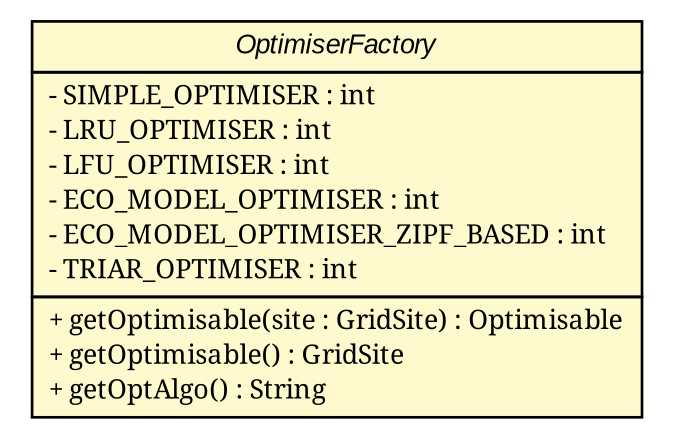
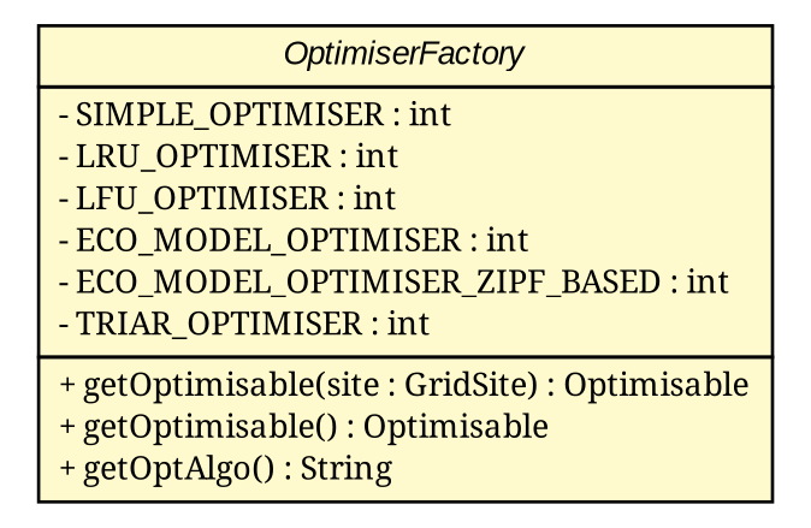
  digraph {
    nodesep=0.25
    ranksep=0.5
    fontname="Noto Serif"
-   n1 [fontcolor=black fontname="Noto Serif" fontsize=10.0 label=<<table title="org.edg.data.replication.optorsim.optor.OptimiserFactory" border="0" cellborder="1" cellspacing="0" cellpadding="2" port="p" bgcolor="lemonChiffon" href="./OptimiserFactory.html"> 		<tr><td><table border="0" cellspacing="0" cellpadding="1"> <tr><td align="center" balign="center"><font face="arial italic"> OptimiserFactory </font></td></tr> 		</table></td></tr> 		<tr><td><table border="0" cellspacing="0" cellpadding="1"> <tr><td align="left" balign="left"> - SIMPLE_OPTIMISER : int </td></tr> <tr><td align="left" balign="left"> - LRU_OPTIMISER : int </td></tr> <tr><td align="left" balign="left"> - LFU_OPTIMISER : int </td></tr> <tr><td align="left" balign="left"> - ECO_MODEL_OPTIMISER : int </td></tr> <tr><td align="left" balign="left"> - ECO_MODEL_OPTIMISER_ZIPF_BASED : int </td></tr> <tr><td align="left" balign="left"> - TRIAR_OPTIMISER : int </td></tr> 		</table></td></tr> 		<tr><td><table border="0" cellspacing="0" cellpadding="1"> <tr><td align="left" balign="left"> + getOptimisable(site : GridSite) : Optimisable </td></tr> <tr><td align="left" balign="left"> + getOptimisable() : GridSite </td></tr> <tr><td align="left" balign="left"> + getOptAlgo() : String </td></tr> 		</table></td></tr> 		</table>> shape=plaintext]
+   n1 [fontcolor=black fontname="Noto Serif" fontsize=10.0 label=<<table title="org.edg.data.replication.optorsim.optor.OptimiserFactory" border="0" cellborder="1" cellspacing="0" cellpadding="2" port="p" bgcolor="lemonChiffon" href="./OptimiserFactory.html"> 		<tr><td><table border="0" cellspacing="0" cellpadding="1"> <tr><td align="center" balign="center"><font face="arial italic"> OptimiserFactory </font></td></tr> 		</table></td></tr> 		<tr><td><table border="0" cellspacing="0" cellpadding="1"> <tr><td align="left" balign="left"> - SIMPLE_OPTIMISER : int </td></tr> <tr><td align="left" balign="left"> - LRU_OPTIMISER : int </td></tr> <tr><td align="left" balign="left"> - LFU_OPTIMISER : int </td></tr> <tr><td align="left" balign="left"> - ECO_MODEL_OPTIMISER : int </td></tr> <tr><td align="left" balign="left"> - ECO_MODEL_OPTIMISER_ZIPF_BASED : int </td></tr> <tr><td align="left" balign="left"> - TRIAR_OPTIMISER : int </td></tr> 		</table></td></tr> 		<tr><td><table border="0" cellspacing="0" cellpadding="1"> <tr><td align="left" balign="left"> + getOptimisable(site : GridSite) : Optimisable </td></tr> <tr><td align="left" balign="left"> + getOptimisable() : Optimisable </td></tr> <tr><td align="left" balign="left"> + getOptAlgo() : String </td></tr> 		</table></td></tr> 		</table>> shape=plaintext]
  }
